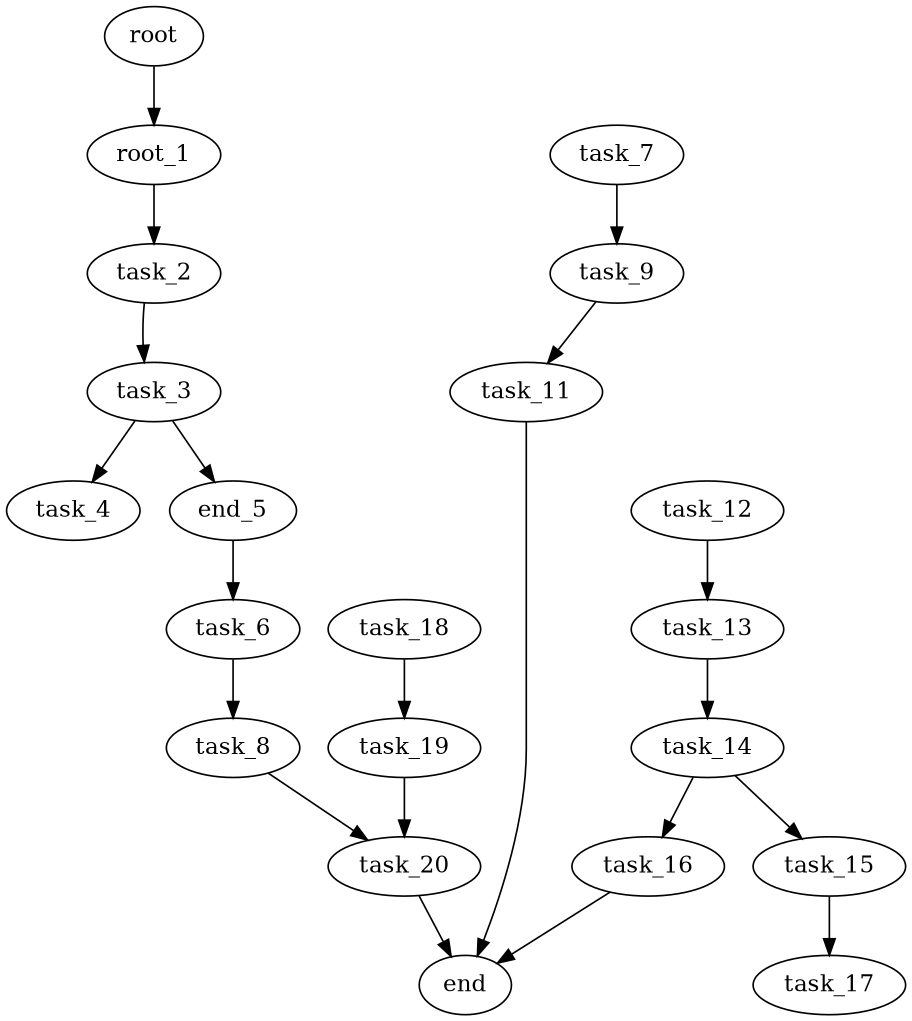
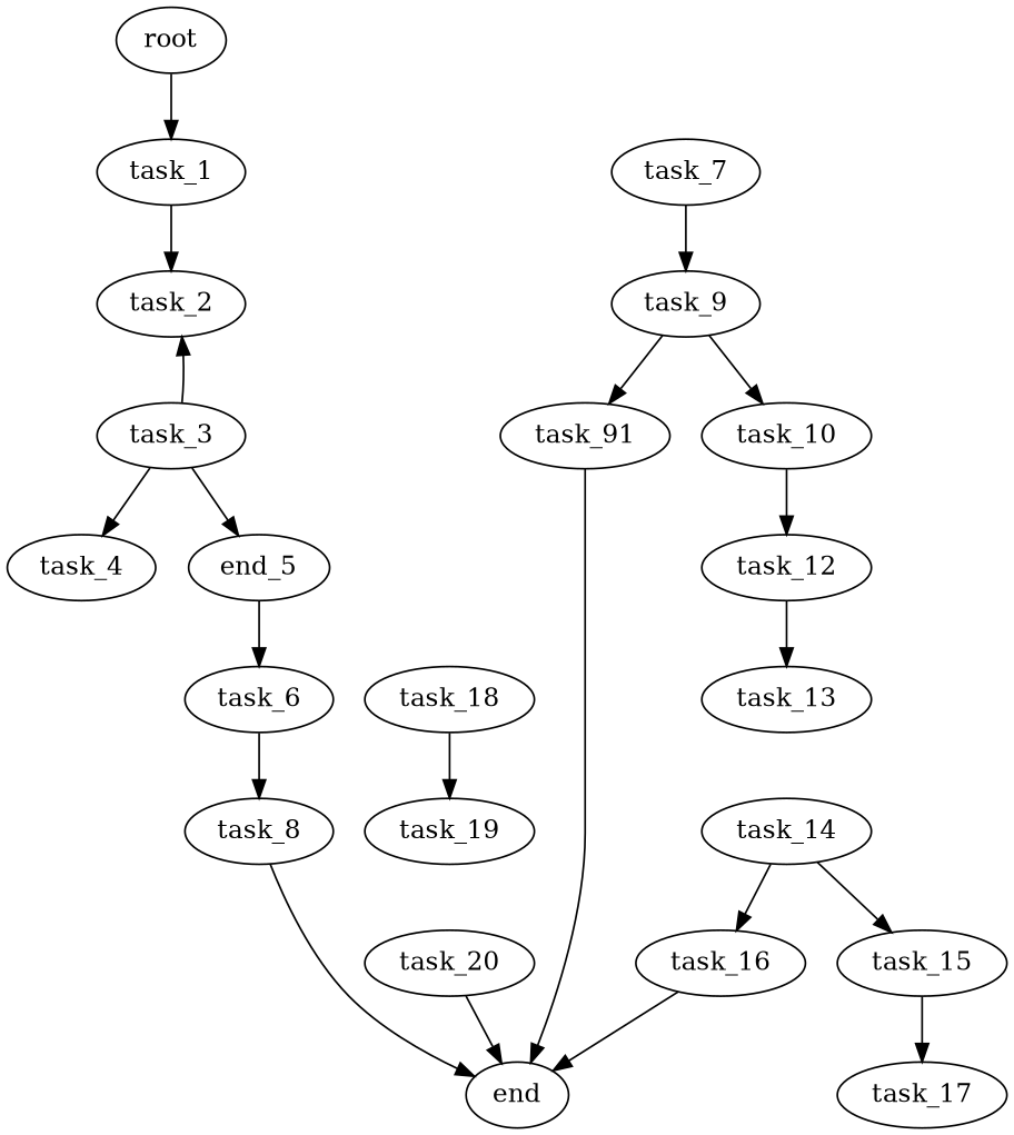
  digraph {
    root
-   task_1 [label=root_1]
+   task_1
    task_2
    task_3
    task_4
    n6 [label=end_5]
    task_6
    task_8
    task_7
    task_9
    end
-   task_11
+   task_10
+   task_11 [label=task_91]
    task_12
    task_13
    task_14
    task_15
    task_16
    task_17
    task_18
    task_19
    task_20
    root -> task_1
    task_1 -> task_2
-   task_2 -> task_3
+   task_3 -> task_2
    task_3 -> task_4
    task_3 -> n6
    n6 -> task_6
    task_6 -> task_8
-   task_8 -> task_20
+   task_8 -> end
    task_7 -> task_9
+   task_9 -> task_10
    task_9 -> task_11
+   task_10 -> task_12
    task_11 -> end
    task_12 -> task_13
-   task_13 -> task_14
    task_14 -> task_15
    task_14 -> task_16
    task_15 -> task_17
    task_16 -> end
    task_18 -> task_19
-   task_19 -> task_20
    task_20 -> end
  }
